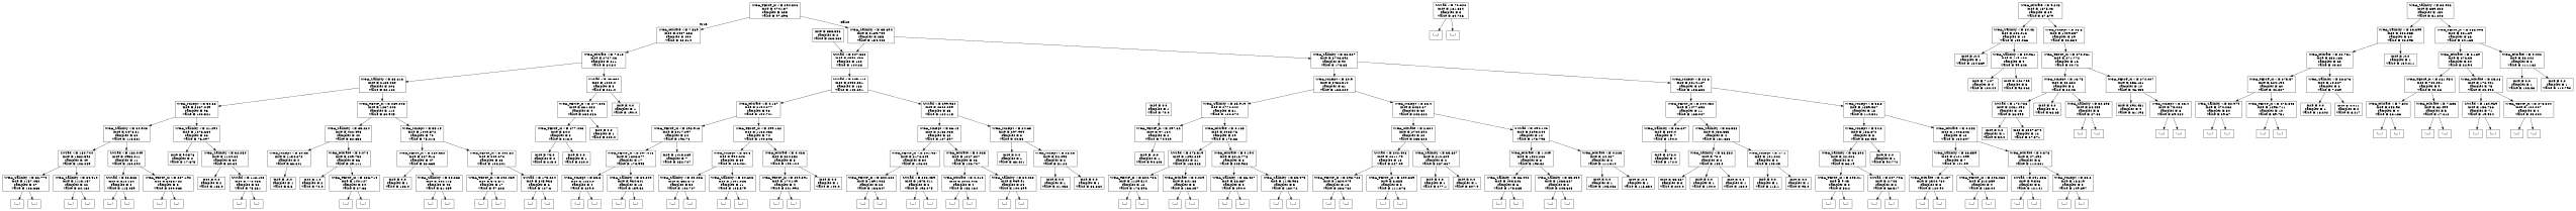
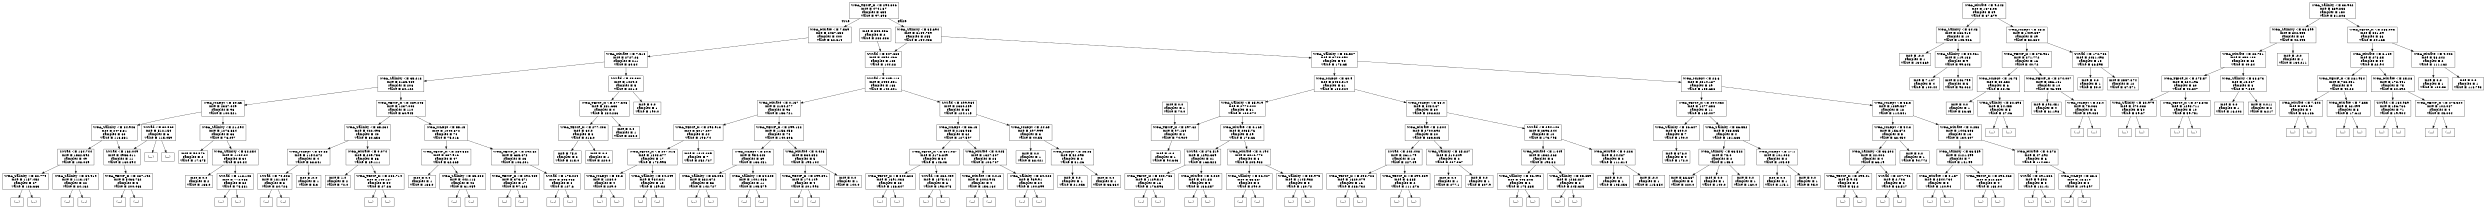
  digraph {
    node [shape=box]
    n1 [label="WOA_TEMP_K <= 294.306\nmse = 4741.37\nsamples = 655\nvalue = 97.893"]
    n2 [label="WOA_Nitrate <= 7.569\nmse = 2437.658\nsamples = 400\nvalue = 62.314"]
    n3 [label="WOA_Salinity <= 35.694\nmse = 3189.759\nsamples = 255\nvalue = 154.483"]
    n4 [label="WOA_Nitrate <= 7.518\nmse = 2727.26\nsamples = 211\nvalue = 84.34"]
    n5 [label="SWrad <= 307.363\nmse = 2592.466\nsamples = 165\nvalue = 144.28"]
    n6 [label="WOA_Salinity <= 36.527\nmse = 3748.892\nsamples = 90\nvalue = 173.65"]
    n7 [label="WOA_Salinity <= 35.213\nmse = 2185.469\nsamples = 206\nvalue = 80.122"]
    n8 [label="SWrad <= 43.332\nmse = 1029.0\nsamples = 5\nvalue = 221.0"]
    n9 [label="WOA_MLDpt <= 30.65\nmse = 2387.049\nsamples = 96\nvalue = 100.521"]
    n10 [label="WOA_TEMP_K <= 289.248\nmse = 1237.003\nsamples = 110\nvalue = 60.945"]
    n11 [label="WOA_TEMP_K <= 277.506\nmse = 881.633\nsamples = 4\nvalue = 234.286"]
    n12 [label="mse = 0.0\nsamples = 1\nvalue = 190.0"]
    n13 [label="WOA_Salinity <= 34.943\nmse = 2478.81\nsamples = 60\nvalue = 116.331"]
    n14 [label="WOA_Salinity <= 21.294\nmse = 1276.664\nsamples = 36\nvalue = 76.297"]
    n15 [label="WOA_Salinity <= 35.234\nmse = 422.493\nsamples = 40\nvalue = 32.658"]
    n16 [label="WOA_MLDpt <= 55.15\nmse = 1040.572\nsamples = 70\nvalue = 75.216"]
    n17 [label="SWrad <= 184.744\nmse = 1582.592\nsamples = 49\nvalue = 108.069"]
    n18 [label="SWrad <= 162.049\nmse = 4953.011\nsamples = 11\nvalue = 160.394"]
    n19 [label="mse = 94.576\nsamples = 2\nvalue = 17.675"]
    n20 [label="WOA_Salinity <= 32.254\nmse = 1104.84\nsamples = 34\nvalue = 80.34"]
    n21 [label="WOA_Salinity <= 32.779\nmse = 1157.452\nsamples = 27\nvalue = 126.663"]
    n22 [label="WOA_Salinity <= 34.919\nmse = 1113.157\nsamples = 22\nvalue = 84.162"]
    n23 [label="SWrad <= 32.563\nmse = 512.154\nsamples = 6\nvalue = 115.059"]
    n24 [label="WOA_TEMP_K <= 287.192\nmse = 5466.782\nsamples = 5\nvalue = 200.063"]
    n25 [label="(...)"]
    n26 [label="(...)"]
    n27 [label="(...)"]
    n28 [label="(...)"]
    n29 [label="(...)"]
    n30 [label="(...)"]
    n31 [label="(...)"]
    n32 [label="(...)"]
    n33 [label="mse = 0.0\nsamples = 2\nvalue = 163.0"]
    n34 [label="SWrad <= 118.103\nmse = 772.083\nsamples = 32\nvalue = 75.831"]
    n35 [label="(...)"]
    n36 [label="(...)"]
    n37 [label="WOA_MLDpt <= 50.35\nmse = 1154.872\nsamples = 4\nvalue = 68.841"]
    n38 [label="WOA_Nitrate <= 0.074\nmse = 209.753\nsamples = 36\nvalue = 29.111"]
    n39 [label="WOA_TEMP_K <= 289.552\nmse = 637.916\nsamples = 47\nvalue = 62.665"]
    n40 [label="WOA_TEMP_K <= 292.82\nmse = 685.678\nsamples = 23\nvalue = 106.201"]
    n41 [label="SWrad <= 70.308\nmse = 181.884\nsamples = 3\nvalue = 84.726"]
    n42 [label="mse = -0.0\nsamples = 1\nvalue = 5.3"]
    n43 [label="mse = 1.0\nsamples = 2\nvalue = 72.0"]
    n44 [label="WOA_TEMP_K <= 286.714\nmse = 140.127\nsamples = 34\nvalue = 27.36"]
    n45 [label="(...)"]
    n46 [label="(...)"]
    n47 [label="(...)"]
    n48 [label="(...)"]
    n49 [label="mse = 0.0\nsamples = 1\nvalue = 188.0"]
    n50 [label="WOA_Salinity <= 35.888\nmse = 442.118\nsamples = 46\nvalue = 61.059"]
    n51 [label="WOA_TEMP_K <= 292.469\nmse = 373.671\nsamples = 17\nvalue = 97.828"]
    n52 [label="SWrad <= 175.024\nmse = 845.938\nsamples = 6\nvalue = 127.6"]
    n53 [label="(...)"]
    n54 [label="(...)"]
    n55 [label="(...)"]
    n56 [label="(...)"]
    n57 [label="(...)"]
    n58 [label="(...)"]
    n59 [label="WOA_TEMP_K <= 277.403\nmse = 64.0\nsamples = 3\nvalue = 216.0"]
    n60 [label="mse = 0.0\nsamples = 1\nvalue = 280.0"]
    n61 [label="mse = 75.0\nsamples = 2\nvalue = 215.0"]
    n62 [label="mse = 0.0\nsamples = 1\nvalue = 220.0"]
    n63 [label="WOA_Nitrate <= 9.248\nmse = 1675.03\nsamples = 39\nvalue = 67.679"]
    n64 [label="WOA_Salinity <= 34.48\nmse = 286.913\nsamples = 10\nvalue = 105.966"]
    n65 [label="WOA_MLDpt <= 28.8\nmse = 1409.357\nsamples = 29\nvalue = 52.384"]
    n66 [label="WOA_Salinity <= 33.902\nmse = 639.838\nsamples = 150\nvalue = 31.808"]
    n67 [label="WOA_Salinity <= 33.899\nmse = 802.555\nsamples = 64\nvalue = 42.095"]
    n68 [label="WOA_TEMP_K <= 286.095\nmse = 381.89\nsamples = 86\nvalue = 24.165"]
    n69 [label="mse = -0.0\nsamples = 1\nvalue = 134.669"]
    n70 [label="WOA_Salinity <= 34.961\nmse = 119.138\nsamples = 9\nvalue = 99.343"]
    n71 [label="WOA_TEMP_K <= 273.961\nmse = 271.772\nsamples = 16\nvalue = 40.72"]
    n72 [label="SWrad <= 172.786\nmse = 2431.498\nsamples = 13\nvalue = 66.595"]
    n73 [label="mse = 7.107\nsamples = 4\nvalue = 100.44"]
    n74 [label="mse = 246.799\nsamples = 5\nvalue = 98.062"]
    n75 [label="WOA_MLDpt <= 13.75\nmse = 83.652\nsamples = 6\nvalue = 28.43"]
    n76 [label="WOA_TEMP_K <= 274.007\nmse = 256.181\nsamples = 10\nvalue = 46.455"]
    n77 [label="mse = 0.0\nsamples = 1\nvalue = 50.0"]
    n78 [label="mse = 2557.374\nsamples = 12\nvalue = 67.571"]
    n79 [label="mse = 0.0\nsamples = 1\nvalue = 36.65"]
    n80 [label="WOA_Salinity <= 32.898\nmse = 84.455\nsamples = 5\nvalue = 27.06"]
    n81 [label="mse = 292.451\nsamples = 4\nvalue = 61.198"]
    n82 [label="WOA_MLDpt <= 25.4\nmse = 75.036\nsamples = 6\nvalue = 39.084"]
    n83 [label="(...)"]
    n84 [label="(...)"]
    n85 [label="(...)"]
    n86 [label="(...)"]
    n87 [label="WOA_Nitrate <= 28.731\nmse = 653.138\nsamples = 63\nvalue = 40.34"]
    n88 [label="mse = -0.0\nsamples = 1\nvalue = 134.211"]
    n89 [label="WOA_Nitrate <= 8.189\nmse = 278.35\nsamples = 84\nvalue = 22.94"]
    n90 [label="WOA_Nitrate <= 9.402\nmse = 58.242\nsamples = 2\nvalue = 111.162"]
    n91 [label="WOA_TEMP_K <= 275.57\nmse = 624.196\nsamples = 60\nvalue = 42.307"]
    n92 [label="WOA_Salinity <= 33.873\nmse = 13.827\nsamples = 3\nvalue = 7.889"]
    n93 [label="WOA_Salinity <= 32.979\nmse = 470.038\nsamples = 50\nvalue = 39.67"]
    n94 [label="WOA_TEMP_K <= 275.848\nmse = 1293.711\nsamples = 10\nvalue = 59.751"]
    n95 [label="mse = 0.0\nsamples = 1\nvalue = 16.202"]
    n96 [label="mse = 0.011\nsamples = 2\nvalue = 6.217"]
    n97 [label="(...)"]
    n98 [label="(...)"]
    n99 [label="(...)"]
    n100 [label="(...)"]
    n101 [label="WOA_TEMP_K <= 281.954\nmse = 788.051\nsamples = 9\nvalue = 40.28"]
    n102 [label="WOA_Nitrate <= 25.28\nmse = 178.441\nsamples = 75\nvalue = 20.892"]
    n103 [label="mse = 0.0\nsamples = 1\nvalue = 103.53"]
    n104 [label="mse = 0.0\nsamples = 1\nvalue = 118.793"]
    n105 [label="WOA_Nitrate <= 7.642\nmse = 358.93\nsamples = 4\nvalue = 66.186"]
    n106 [label="WOA_Nitrate <= 7.633\nmse = 62.499\nsamples = 5\nvalue = 17.612"]
    n107 [label="SWrad <= 164.969\nmse = 156.766\nsamples = 71\nvalue = 19.904"]
    n108 [label="WOA_TEMP_K <= 273.324\nmse = 102.087\nsamples = 4\nvalue = 45.004"]
    n109 [label="(...)"]
    n110 [label="(...)"]
    n111 [label="(...)"]
    n112 [label="(...)"]
    n113 [label="(...)"]
    n114 [label="(...)"]
    n115 [label="(...)"]
    n116 [label="(...)"]
    n117 [label="SWrad <= 209.116\nmse = 2450.551\nsamples = 163\nvalue = 142.201"]
    n118 [label="WOA_MLDpt <= 30.9\nmse = 3482.514\nsamples = 61\nvalue = 188.024"]
    n119 [label="WOA_MLDpt <= 28.6\nmse = 2314.187\nsamples = 29\nvalue = 133.636"]
    n120 [label="WOA_Nitrate <= 0.137\nmse = 2154.277\nsamples = 98\nvalue = 153.721"]
    n121 [label="SWrad <= 299.964\nmse = 2380.259\nsamples = 65\nvalue = 124.115"]
    n122 [label="mse = 555.556\nsamples = 2\nvalue = 233.333"]
    n123 [label="WOA_TEMP_K <= 298.913\nmse = 3017.297\nsamples = 24\nvalue = 198.74"]
    n124 [label="WOA_TEMP_K <= 299.182\nmse = 1158.458\nsamples = 74\nvalue = 140.806"]
    n125 [label="WOA_MLDpt <= 36.15\nmse = 2163.933\nsamples = 62\nvalue = 127.597"]
    n126 [label="WOA_MLDpt <= 24.65\nmse = 297.999\nsamples = 3\nvalue = 40.55"]
    n127 [label="WOA_TEMP_K <= 297.016\nmse = 1803.377\nsamples = 17\nvalue = 173.995"]
    n128 [label="mse = 1415.289\nsamples = 7\nvalue = 252.727"]
    n129 [label="WOA_MLDpt <= 50.3\nmse = 954.643\nsamples = 69\nvalue = 136.481"]
    n130 [label="WOA_Nitrate <= 0.426\nmse = 534.352\nsamples = 5\nvalue = 195.104"]
    n131 [label="WOA_MLDpt <= 35.3\nmse = 1284.0\nsamples = 4\nvalue = 229.0"]
    n132 [label="WOA_Salinity <= 34.249\nmse = 934.341\nsamples = 13\nvalue = 159.52"]
    n133 [label="(...)"]
    n134 [label="(...)"]
    n135 [label="(...)"]
    n136 [label="(...)"]
    n137 [label="WOA_Salinity <= 35.056\nmse = 632.372\nsamples = 58\nvalue = 142.727"]
    n138 [label="WOA_Salinity <= 34.603\nmse = 1401.086\nsamples = 11\nvalue = 105.579"]
    n139 [label="WOA_TEMP_K <= 299.391\nmse = 174.149\nsamples = 4\nvalue = 201.992"]
    n140 [label="mse = 0.0\nsamples = 1\nvalue = 140.0"]
    n141 [label="(...)"]
    n142 [label="(...)"]
    n143 [label="(...)"]
    n144 [label="(...)"]
    n145 [label="(...)"]
    n146 [label="(...)"]
    n147 [label="WOA_TEMP_K <= 301.987\nmse = 2176.849\nsamples = 34\nvalue = 146.03"]
    n148 [label="WOA_Nitrate <= 0.025\nmse = 1327.807\nsamples = 28\nvalue = 106.707"]
    n149 [label="mse = 0.0\nsamples = 1\nvalue = 68.421"]
    n150 [label="WOA_MLDpt <= 25.25\nmse = 52.095\nsamples = 2\nvalue = 31.26"]
    n151 [label="WOA_TEMP_K <= 300.628\nmse = 1691.038\nsamples = 28\nvalue = 136.347"]
    n152 [label="SWrad <= 232.459\nmse = 1575.411\nsamples = 6\nvalue = 198.075"]
    n153 [label="WOA_Nitrate <= 0.013\nmse = 2002.943\nsamples = 4\nvalue = 153.164"]
    n154 [label="WOA_Salinity <= 34.028\nmse = 939.91\nsamples = 24\nvalue = 100.899"]
    n155 [label="(...)"]
    n156 [label="(...)"]
    n157 [label="(...)"]
    n158 [label="(...)"]
    n159 [label="(...)"]
    n160 [label="(...)"]
    n161 [label="(...)"]
    n162 [label="(...)"]
    n163 [label="mse = 0.0\nsamples = 1\nvalue = 21.053"]
    n164 [label="mse = 0.0\nsamples = 1\nvalue = 36.364"]
    n165 [label="WOA_Salinity <= 35.919\nmse = 2772.222\nsamples = 31\nvalue = 168.874"]
    n166 [label="WOA_MLDpt <= 58.4\nmse = 3434.67\nsamples = 30\nvalue = 208.322"]
    n167 [label="WOA_TEMP_K <= 294.452\nmse = 1477.858\nsamples = 11\nvalue = 165.007"]
    n168 [label="WOA_MLDpt <= 56.3\nmse = 1859.587\nsamples = 18\nvalue = 114.541"]
    n169 [label="WOA_TEMP_K <= 297.62\nmse = 97.164\nsamples = 2\nvalue = 74.929"]
    n170 [label="WOA_Nitrate <= 0.165\nmse = 2035.76\nsamples = 29\nvalue = 178.66"]
    n171 [label="WOA_Nitrate <= 2.304\nmse = 2700.392\nsamples = 20\nvalue = 233.325"]
    n172 [label="SWrad <= 294.146\nmse = 2393.244\nsamples = 10\nvalue = 173.795"]
    n173 [label="mse = -0.0\nsamples = 1\nvalue = 94.643"]
    n174 [label="SWrad <= 273.519\nmse = 1292.339\nsamples = 21\nvalue = 168.528"]
    n175 [label="WOA_Nitrate <= 0.194\nmse = 3016.778\nsamples = 8\nvalue = 205.938"]
    n176 [label="mse = 0.0\nsamples = 1\nvalue = 70.0"]
    n177 [label="WOA_TEMP_K <= 300.736\nmse = 1129.514\nsamples = 16\nvalue = 176.596"]
    n178 [label="WOA_Nitrate <= 0.029\nmse = 641.88\nsamples = 5\nvalue = 136.257"]
    n179 [label="WOA_Salinity <= 36.427\nmse = 66.667\nsamples = 3\nvalue = 290.0"]
    n180 [label="WOA_Salinity <= 35.975\nmse = 1145.938\nsamples = 5\nvalue = 180.72"]
    n181 [label="(...)"]
    n182 [label="(...)"]
    n183 [label="(...)"]
    n184 [label="(...)"]
    n185 [label="(...)"]
    n186 [label="(...)"]
    n187 [label="(...)"]
    n188 [label="(...)"]
    n189 [label="SWrad <= 242.408\nmse = 2611.79\nsamples = 18\nvalue = 227.09"]
    n190 [label="WOA_Salinity <= 35.827\nmse = 210.809\nsamples = 2\nvalue = 287.367"]
    n191 [label="WOA_Nitrate <= 1.449\nmse = 1532.268\nsamples = 8\nvalue = 193.32"]
    n192 [label="WOA_Nitrate <= 0.223\nmse = 24.487\nsamples = 2\nvalue = 111.314"]
    n193 [label="WOA_TEMP_K <= 298.726\nmse = 1620.079\nsamples = 16\nvalue = 236.732"]
    n194 [label="WOA_TEMP_K <= 299.389\nmse = 6.885\nsamples = 2\nvalue = 111.376"]
    n195 [label="mse = 0.0\nsamples = 1\nvalue = 277.1"]
    n196 [label="mse = 0.0\nsamples = 1\nvalue = 307.9"]
    n197 [label="(...)"]
    n198 [label="(...)"]
    n199 [label="(...)"]
    n200 [label="(...)"]
    n201 [label="WOA_Salinity <= 36.496\nmse = 405.846\nsamples = 6\nvalue = 175.885"]
    n202 [label="WOA_Salinity <= 35.859\nmse = 1263.827\nsamples = 2\nvalue = 245.625"]
    n203 [label="mse = 0.0\nsamples = 1\nvalue = 105.253"]
    n204 [label="mse = -0.0\nsamples = 1\nvalue = 115.354"]
    n205 [label="(...)"]
    n206 [label="(...)"]
    n207 [label="(...)"]
    n208 [label="(...)"]
    n209 [label="WOA_Salinity <= 36.647\nmse = 800.0\nsamples = 7\nvalue = 190.0"]
    n210 [label="WOA_Salinity <= 36.552\nmse = 438.335\nsamples = 4\nvalue = 131.683"]
    n211 [label="WOA_MLDpt <= 54.3\nmse = 156.872\nsamples = 5\nvalue = 68.454"]
    n212 [label="WOA_Nitrate <= 0.258\nmse = 1446.308\nsamples = 13\nvalue = 130.807"]
    n213 [label="mse = 376.0\nsamples = 4\nvalue = 172.0"]
    n214 [label="WOA_Salinity <= 36.532\nmse = 75.0\nsamples = 2\nvalue = 145.0"]
    n215 [label="WOA_MLDpt <= 17.1\nmse = 101.002\nsamples = 2\nvalue = 105.05"]
    n216 [label="mse = 66.667\nsamples = 3\nvalue = 220.0"]
    n217 [label="mse = 0.0\nsamples = 1\nvalue = 140.0"]
    n218 [label="mse = 0.0\nsamples = 1\nvalue = 160.0"]
    n219 [label="mse = 0.0\nsamples = 1\nvalue = 115.1"]
    n220 [label="mse = 0.0\nsamples = 1\nvalue = 95.0"]
    n221 [label="WOA_Salinity <= 36.802\nmse = 22.006\nsamples = 4\nvalue = 63.19"]
    n222 [label="mse = 0.0\nsamples = 1\nvalue = 94.772"]
    n223 [label="WOA_Salinity <= 36.559\nmse = 2121.899\nsamples = 7\nvalue = 141.99"]
    n224 [label="WOA_Nitrate <= 0.378\nmse = 47.292\nsamples = 6\nvalue = 114.831"]
    n225 [label="WOA_TEMP_K <= 295.01\nmse = 9.45\nsamples = 2\nvalue = 58.2"]
    n226 [label="SWrad <= 207.796\nmse = 2.706\nsamples = 2\nvalue = 66.517"]
    n227 [label="(...)"]
    n228 [label="(...)"]
    n229 [label="(...)"]
    n230 [label="(...)"]
    n231 [label="WOA_Nitrate <= 0.157\nmse = 2544.734\nsamples = 3\nvalue = 120.94"]
    n232 [label="WOA_TEMP_K <= 296.068\nmse = 812.859\nsamples = 4\nvalue = 163.04"]
    n233 [label="SWrad <= 291.836\nmse = 9.508\nsamples = 3\nvalue = 121.41"]
    n234 [label="WOA_MLDpt <= 83.6\nmse = 18.819\nsamples = 3\nvalue = 109.897"]
    n235 [label="(...)"]
    n236 [label="(...)"]
    n237 [label="(...)"]
    n238 [label="(...)"]
    n239 [label="(...)"]
    n240 [label="(...)"]
    n241 [label="(...)"]
    n242 [label="(...)"]
    n1 -> n2 [headlabel=True labelangle=45 labeldistance=2.5]
    n1 -> n3 [headlabel=False labelangle=-45 labeldistance=2.5]
    n2 -> n4
    n3 -> n5
    n3 -> n6
    n4 -> n7
    n4 -> n8
    n5 -> n117
    n6 -> n118
    n6 -> n119
    n7 -> n9
    n7 -> n10
    n8 -> n11
    n8 -> n12
    n9 -> n13
    n9 -> n14
    n10 -> n15
    n10 -> n16
    n11 -> n59
    n11 -> n60
    n13 -> n17
    n13 -> n18
    n14 -> n19
    n14 -> n20
    n15 -> n37
    n15 -> n38
    n16 -> n39
    n16 -> n40
    n17 -> n21
    n17 -> n22
-   n18 -> n23
+   n23 -> n18
    n18 -> n24
    n20 -> n33
    n20 -> n34
    n21 -> n25
    n21 -> n26
    n22 -> n27
    n22 -> n28
    n23 -> n29
    n23 -> n30
    n24 -> n31
    n24 -> n32
    n34 -> n35
    n34 -> n36
+   n37 -> n41
    n37 -> n42
    n38 -> n43
    n38 -> n44
    n39 -> n49
    n39 -> n50
    n40 -> n51
    n40 -> n52
    n41 -> n45
    n41 -> n46
    n44 -> n47
    n44 -> n48
    n50 -> n53
    n50 -> n54
    n51 -> n55
    n51 -> n56
    n52 -> n57
    n52 -> n58
    n59 -> n61
    n59 -> n62
    n63 -> n64
    n63 -> n65
    n64 -> n69
    n64 -> n70
    n65 -> n71
-   n75 -> n72
+   n65 -> n72
    n66 -> n67
    n66 -> n68
    n67 -> n87
    n67 -> n88
    n68 -> n89
    n68 -> n90
    n70 -> n73
    n70 -> n74
    n71 -> n75
    n71 -> n76
    n72 -> n77
    n72 -> n78
    n75 -> n79
    n75 -> n80
    n76 -> n81
    n76 -> n82
    n80 -> n83
    n80 -> n84
    n82 -> n85
    n82 -> n86
    n87 -> n91
    n87 -> n92
    n89 -> n101
    n89 -> n102
    n90 -> n103
    n90 -> n104
    n91 -> n93
    n91 -> n94
    n92 -> n95
    n92 -> n96
    n93 -> n97
    n93 -> n98
    n94 -> n99
    n94 -> n100
    n101 -> n105
    n101 -> n106
    n102 -> n107
    n102 -> n108
    n105 -> n109
    n105 -> n110
    n106 -> n111
    n106 -> n112
    n107 -> n113
    n107 -> n114
    n108 -> n115
    n108 -> n116
    n117 -> n120
    n117 -> n121
    n118 -> n165
    n118 -> n166
    n119 -> n167
    n119 -> n168
    n120 -> n123
    n120 -> n124
    n121 -> n125
    n121 -> n126
    n122 -> n5
    n123 -> n127
    n123 -> n128
    n124 -> n129
    n124 -> n130
    n125 -> n147
    n125 -> n148
    n126 -> n149
    n126 -> n150
    n127 -> n131
    n127 -> n132
    n129 -> n137
    n129 -> n138
    n130 -> n139
    n130 -> n140
    n131 -> n133
    n131 -> n134
    n132 -> n135
    n132 -> n136
    n137 -> n141
    n137 -> n142
    n138 -> n143
    n138 -> n144
    n139 -> n145
    n139 -> n146
    n147 -> n151
    n147 -> n152
    n148 -> n153
    n148 -> n154
    n150 -> n163
    n150 -> n164
    n151 -> n155
    n151 -> n156
    n152 -> n157
    n152 -> n158
    n153 -> n159
    n153 -> n160
    n154 -> n161
    n154 -> n162
    n165 -> n169
    n165 -> n170
    n166 -> n171
    n166 -> n172
    n167 -> n209
    n167 -> n210
    n168 -> n211
    n168 -> n212
    n169 -> n173
    n170 -> n174
    n170 -> n175
    n171 -> n189
    n171 -> n190
    n172 -> n191
    n172 -> n192
    n174 -> n177
    n174 -> n178
    n175 -> n179
    n175 -> n180
    n176 -> n169
    n177 -> n181
    n177 -> n182
    n178 -> n183
    n178 -> n184
    n179 -> n185
    n179 -> n186
    n180 -> n187
    n180 -> n188
    n189 -> n193
    n189 -> n194
    n190 -> n195
    n190 -> n196
    n191 -> n201
    n191 -> n202
    n192 -> n203
    n192 -> n204
    n193 -> n197
    n193 -> n198
    n194 -> n199
    n194 -> n200
    n201 -> n205
    n201 -> n206
    n202 -> n207
    n202 -> n208
    n209 -> n213
    n210 -> n214
    n210 -> n215
    n211 -> n221
    n211 -> n222
    n212 -> n223
    n212 -> n224
    n214 -> n216
    n214 -> n217
    n214 -> n218
    n215 -> n219
    n215 -> n220
    n221 -> n225
    n221 -> n226
    n223 -> n231
    n223 -> n232
    n224 -> n233
    n224 -> n234
    n225 -> n227
    n225 -> n228
    n226 -> n229
    n226 -> n230
    n231 -> n235
    n231 -> n236
    n232 -> n237
    n232 -> n238
    n233 -> n239
    n233 -> n240
    n234 -> n241
    n234 -> n242
  }
